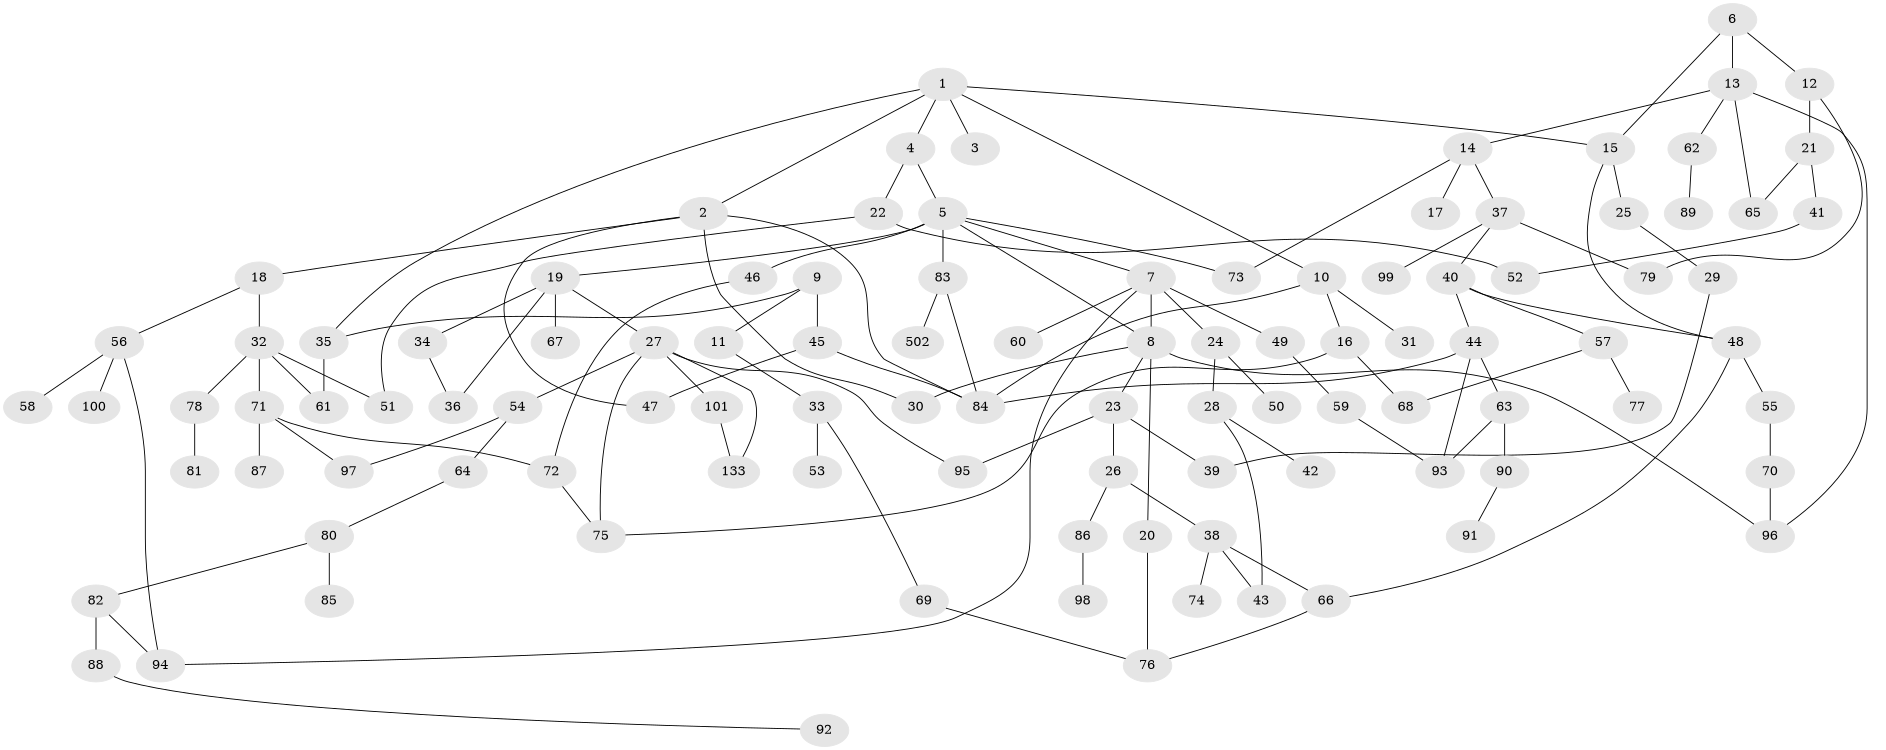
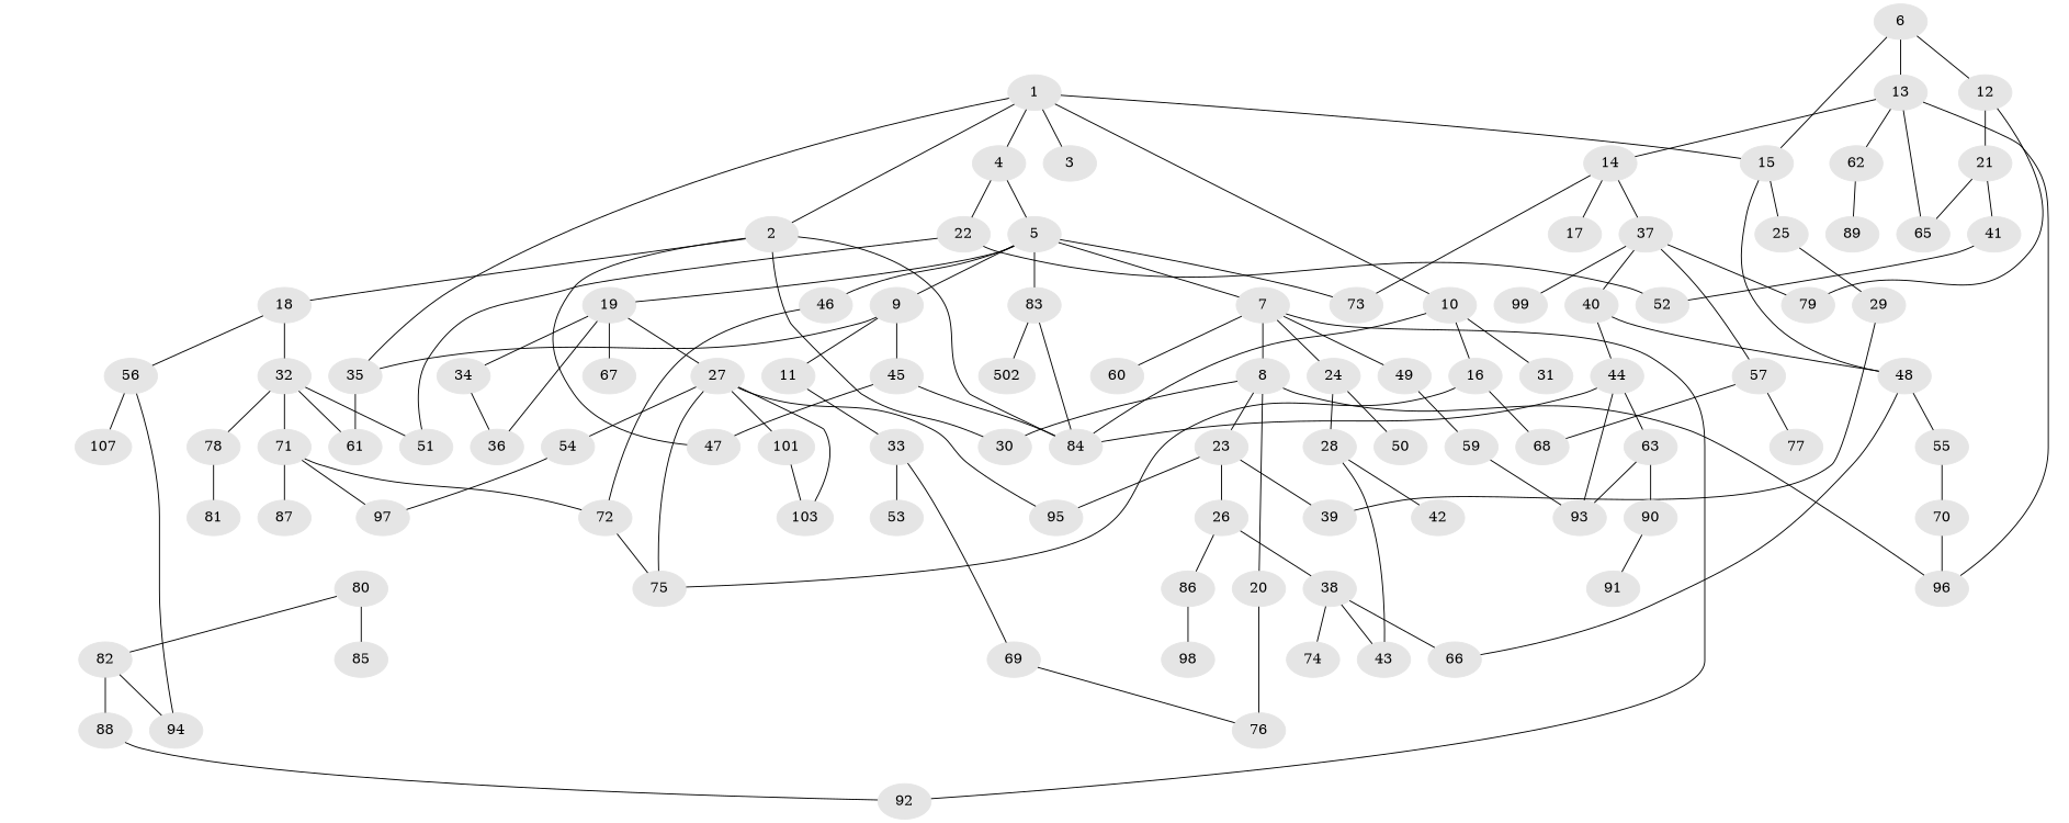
  graph {
    node [color=gray90 style=filled]
    1
    2
    3
    4
    10
    15
    35
    18
    30
    47
    84
    5
    22
    16
    31
    25
    48
    61
    32
    56
    7
    9
    19
    46
    73
    83
    6
    12
    13
    51
    52
    8
    24
    49
    60
    94
    11
    45
    27
    34
    36
    67
    72
    n44 [label=502]
    21
    79
    96
    14
    62
    65
    20
    23
    28
    50
    59
    76
    26
    39
    95
    33
    68
    75
    53
    69
    41
    17
    37
    89
    40
    99
    29
    66
    55
    71
    78
-   58
-   100
+   100 [label=107]
    54
    101
-   103 [label=133]
+   103
    38
    86
    42
    43
    74
    98
-   64
    97
    87
    81
    44
    57
    63
    93
    77
    90
    70
    80
    91
    82
    85
    88
    92
    1 -- 2
    1 -- 3
    1 -- 4
    1 -- 10
    1 -- 15
    1 -- 35
    2 -- 18
    2 -- 30
    2 -- 47
    2 -- 84
    4 -- 5
    4 -- 22
    10 -- 84
    10 -- 16
    10 -- 31
    15 -- 25
    15 -- 48
    35 -- 61
    18 -- 32
    18 -- 56
    5 -- 7
-   5 -- 8
+   5 -- 9
    5 -- 19
    5 -- 46
    5 -- 73
    5 -- 83
    22 -- 51
    22 -- 52
    16 -- 68
    16 -- 75
    25 -- 29
    48 -- 66
    48 -- 55
    32 -- 61
    32 -- 51
    32 -- 71
    32 -- 78
    56 -- 94
-   56 -- 58
    56 -- 100
    7 -- 8
    7 -- 24
    7 -- 49
    7 -- 60
-   7 -- 94
+   7 -- 92
    9 -- 35
    9 -- 11
    9 -- 45
    19 -- 27
    19 -- 34
    19 -- 36
    19 -- 67
    46 -- 72
    83 -- 84
    83 -- n44
    6 -- 15
    6 -- 12
    6 -- 13
    12 -- 21
    12 -- 79
    13 -- 96
    13 -- 14
    13 -- 62
    13 -- 65
    8 -- 30
    8 -- 96
    8 -- 20
    8 -- 23
    24 -- 28
    24 -- 50
    49 -- 59
    11 -- 33
    45 -- 47
    45 -- 84
    27 -- 95
    27 -- 75
    27 -- 54
    27 -- 101
    27 -- 103
    34 -- 36
    72 -- 75
    21 -- 65
    21 -- 41
    14 -- 73
    14 -- 17
    14 -- 37
    62 -- 89
    20 -- 76
    23 -- 26
    23 -- 39
    23 -- 95
    28 -- 42
    28 -- 43
    59 -- 93
    26 -- 38
    26 -- 86
    33 -- 53
    33 -- 69
    69 -- 76
    41 -- 52
    37 -- 79
    37 -- 40
    37 -- 99
    40 -- 48
    40 -- 44
-   40 -- 57
+   37 -- 57
    29 -- 39
-   66 -- 76
    55 -- 70
    71 -- 72
    71 -- 97
    71 -- 87
    78 -- 81
-   54 -- 64
    54 -- 97
    101 -- 103
    38 -- 66
    38 -- 43
    38 -- 74
    86 -- 98
-   64 -- 80
    44 -- 84
    44 -- 63
    44 -- 93
    57 -- 68
    57 -- 77
    63 -- 93
    63 -- 90
    90 -- 91
    70 -- 96
    80 -- 82
    80 -- 85
    82 -- 94
    82 -- 88
    88 -- 92
  }
